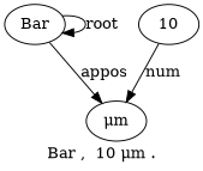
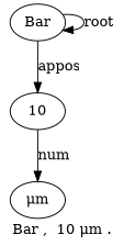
  digraph {
    label="Bar ,  10 μm ."
    node [fillcolor=white style=filled]
    n1 [label=Bar]
    n2 [label="μm"]
    n3 [label=10]
    n1 -> n1 [label=root]
-   n1 -> n2 [label=appos]
+   n1 -> n3 [label=appos]
    n3 -> n2 [label=num]
  }
